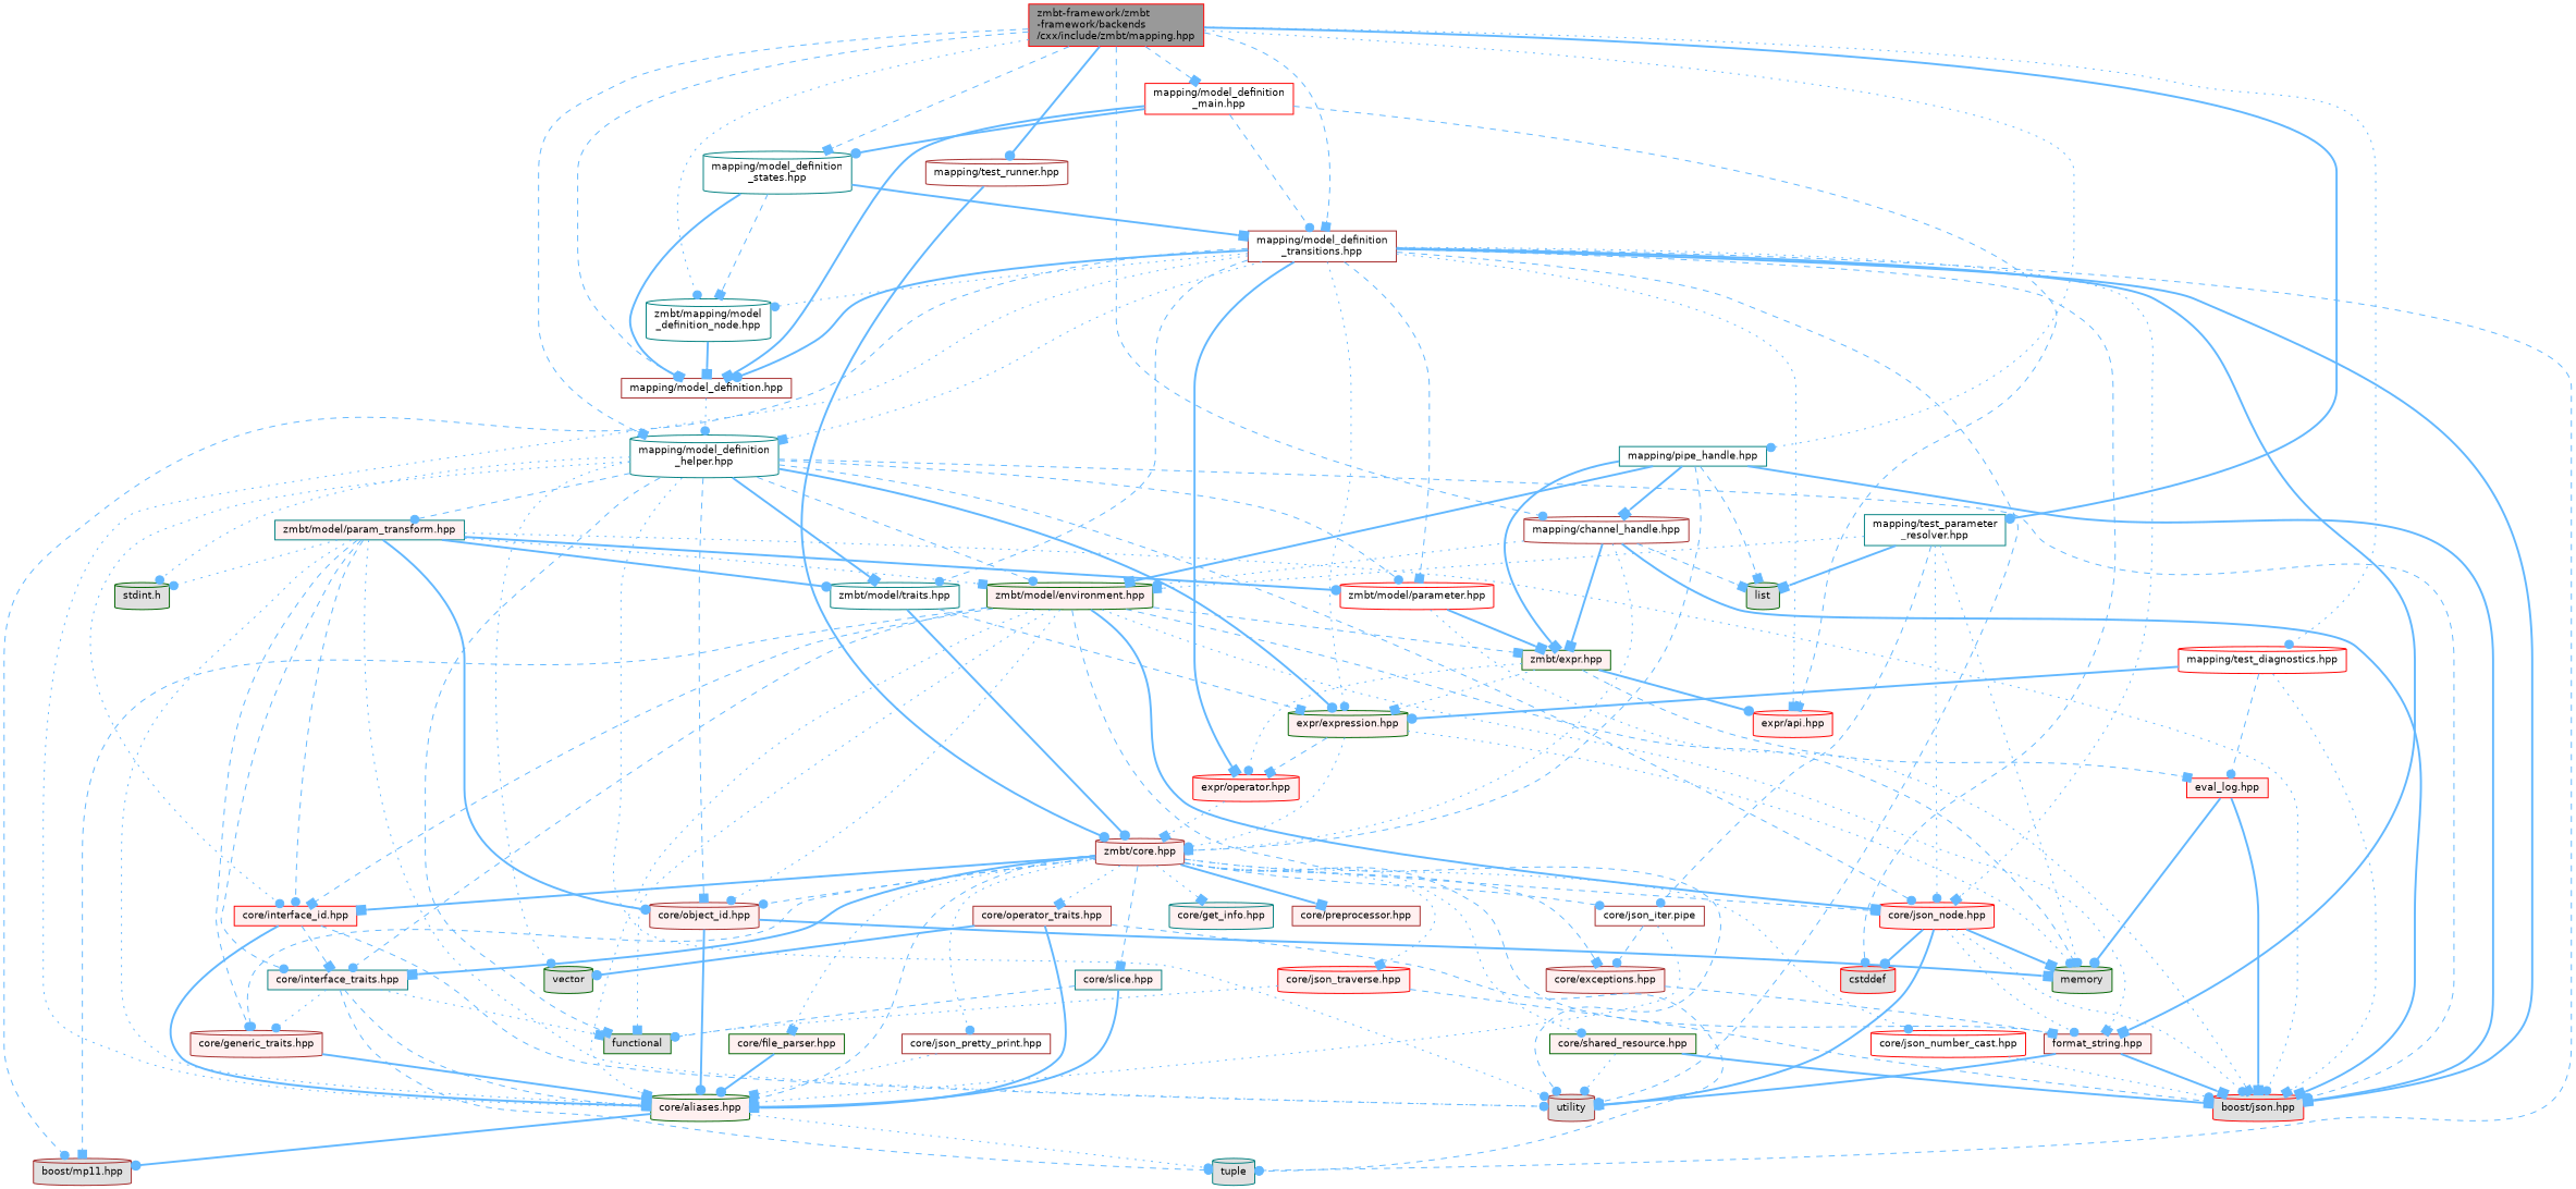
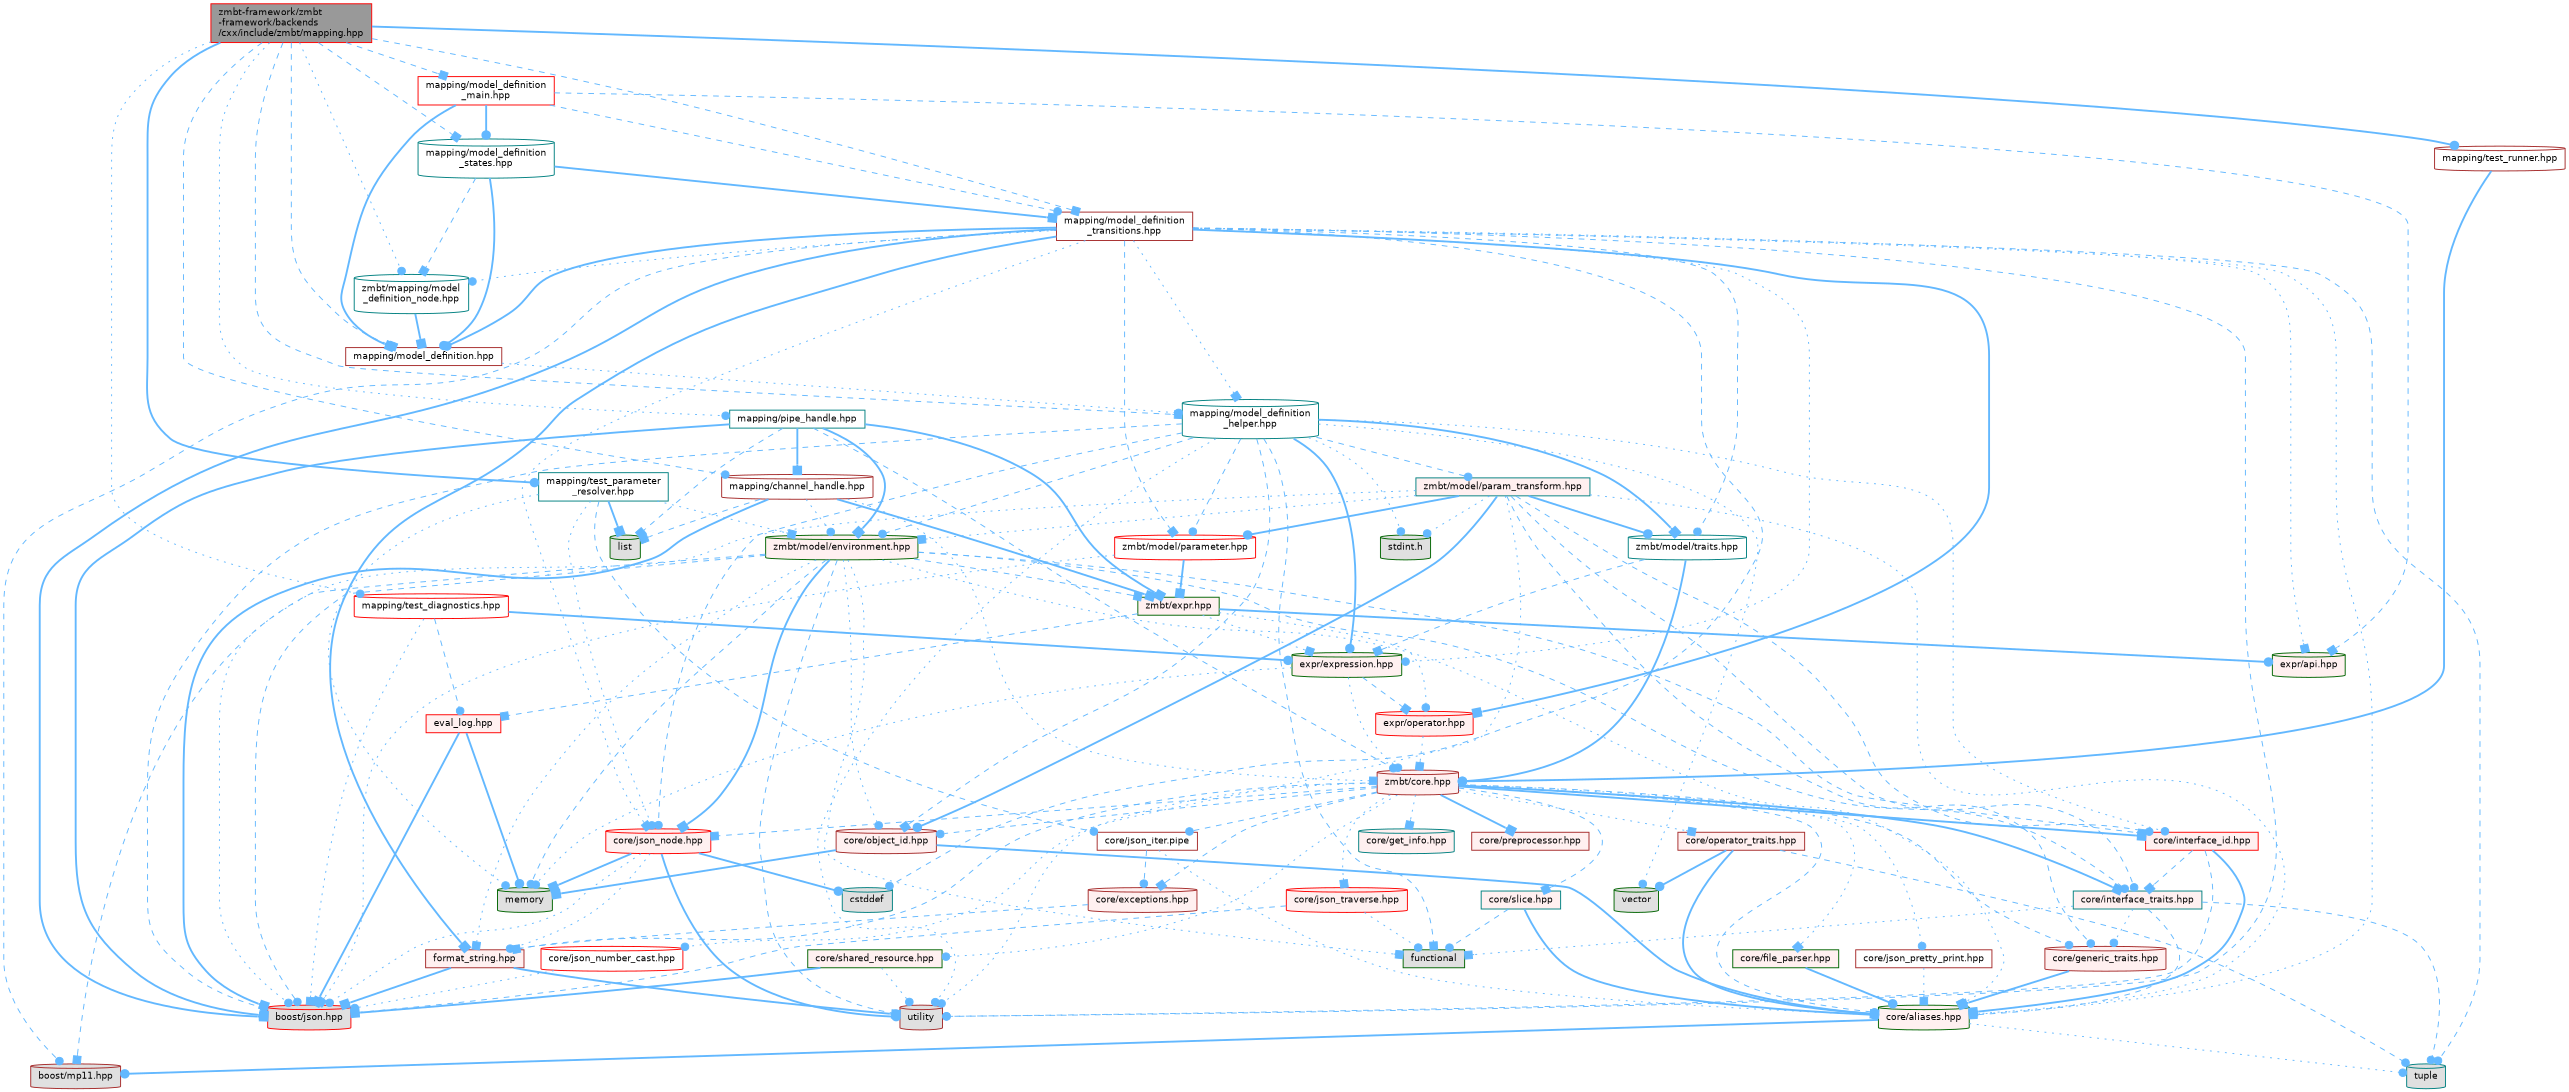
  digraph {
    node [color=brown fillcolor="#FFF0F0" fontname=Helvetica fontsize=10 shape=cylinder style=filled]
    edge [arrowhead=dot color=steelblue1 fontname=Helvetica fontsize=10 labelfontname=Helvetica labelfontsize=10 style=dashed]
    n1 [color=red fillcolor=grey60 fontcolor=black height=0.2 label="zmbt-framework/zmbt\l-framework/backends\l/cxx/include/zmbt/mapping.hpp" shape=box width=0.4]
    n2 [fillcolor=white height=0.2 label="mapping/channel_handle.hpp" width=0.4]
    n3 [color=teal fillcolor=white height=0.2 label="mapping/model_definition\l_helper.hpp" width=0.4]
    n4 [fillcolor=white height=0.2 label="mapping/model_definition.hpp" shape=box width=0.4]
    n5 [fillcolor=white height=0.2 label="mapping/model_definition\l_transitions.hpp" shape=box width=0.4]
    n6 [color=teal fillcolor=white height=0.2 label="zmbt/mapping/model\l_definition_node.hpp" width=0.4]
    n7 [color=teal fillcolor=white height=0.2 label="mapping/model_definition\l_states.hpp" width=0.4]
    n8 [color=red fillcolor=white height=0.2 label="mapping/model_definition\l_main.hpp" shape=box width=0.4]
    n9 [color=teal fillcolor=white height=0.2 label="mapping/pipe_handle.hpp" shape=box width=0.4]
    n10 [color=teal fillcolor=white height=0.2 label="mapping/test_parameter\l_resolver.hpp" shape=box width=0.4]
    n11 [fillcolor=white height=0.2 label="mapping/test_runner.hpp" width=0.4]
    n12 [color=red fillcolor=white height=0.2 label="mapping/test_diagnostics.hpp" width=0.4]
    n13 [color=darkgreen fillcolor="#E0E0E0" height=0.2 label=list width=0.4]
    n14 [color=red fillcolor="#E0E0E0" height=0.2 label="boost/json.hpp" width=0.4]
    n15 [height=0.2 label="zmbt/core.hpp" width=0.4]
    n16 [color=darkgreen height=0.2 label="zmbt/model/environment.hpp" width=0.4]
    n17 [color=darkgreen height=0.2 label="zmbt/expr.hpp" shape=box width=0.4]
    n18 [color=red height=0.2 label="core/json_node.hpp" width=0.4]
    n19 [color=red height=0.2 label="core/interface_id.hpp" shape=box width=0.4]
    n20 [height=0.2 label="core/object_id.hpp" width=0.4]
    n21 [fillcolor="#E0E0E0" height=0.2 label=utility width=0.4]
    n22 [color=darkgreen fillcolor="#E0E0E0" height=0.2 label=functional shape=box width=0.4]
    n23 [color=darkgreen fillcolor="#E0E0E0" height=0.2 label=vector width=0.4]
    n24 [color=darkgreen height=0.2 label="expr/expression.hpp" width=0.4]
    n25 [color=darkgreen fillcolor="#E0E0E0" height=0.2 label="stdint.h" width=0.4]
    n26 [color=red fillcolor=white height=0.2 label="zmbt/model/parameter.hpp" width=0.4]
    n27 [color=teal fillcolor=white height=0.2 label="zmbt/model/traits.hpp" width=0.4]
    n28 [color=teal height=0.2 label="zmbt/model/param_transform.hpp" shape=box width=0.4]
    n29 [color=darkgreen height=0.2 label="core/aliases.hpp" width=0.4]
    n30 [height=0.2 label="format_string.hpp" shape=box width=0.4]
    n31 [color=teal fillcolor="#E0E0E0" height=0.2 label=tuple width=0.4]
    n32 [fillcolor="#E0E0E0" height=0.2 label="boost/mp11.hpp" width=0.4]
-   n33 [color=red fillcolor="#E0E0E0" height=0.2 label=cstddef width=0.4]
+   n33 [color=teal fillcolor="#E0E0E0" height=0.2 label=cstddef width=0.4]
    n34 [color=red height=0.2 label="expr/operator.hpp" width=0.4]
-   n35 [color=red height=0.2 label="expr/api.hpp" width=0.4]
+   n35 [color=darkgreen height=0.2 label="expr/api.hpp" width=0.4]
    n36 [fillcolor=white height=0.2 label="core/json_iter.pipe" shape=box width=0.4]
    n37 [color=darkgreen fillcolor="#E0E0E0" height=0.2 label=memory width=0.4]
    n38 [color=red height=0.2 label="eval_log.hpp" shape=box width=0.4]
    n39 [height=0.2 label="core/exceptions.hpp" width=0.4]
    n40 [color=darkgreen height=0.2 label="core/file_parser.hpp" shape=box width=0.4]
    n41 [height=0.2 label="core/generic_traits.hpp" width=0.4]
    n42 [color=teal height=0.2 label="core/get_info.hpp" width=0.4]
    n43 [color=teal height=0.2 label="core/interface_traits.hpp" shape=box width=0.4]
    n44 [color=red fillcolor=white height=0.2 label="core/json_number_cast.hpp" width=0.4]
    n45 [color=red height=0.2 label="core/json_traverse.hpp" width=0.4]
    n46 [fillcolor=white height=0.2 label="core/json_pretty_print.hpp" shape=box width=0.4]
    n47 [color=teal height=0.2 label="core/slice.hpp" shape=box width=0.4]
    n48 [height=0.2 label="core/preprocessor.hpp" shape=box width=0.4]
    n49 [height=0.2 label="core/operator_traits.hpp" shape=box width=0.4]
    n50 [color=darkgreen height=0.2 label="core/shared_resource.hpp" shape=box width=0.4]
    n1 -> n2
    n1 -> n3 [arrowhead=box]
    n1 -> n4 [arrowhead=box]
    n1 -> n5 [arrowhead=box]
    n1 -> n6 [style=dotted]
    n1 -> n7 [arrowhead=box]
    n1 -> n8 [arrowhead=box]
    n1 -> n9 [style=dotted]
    n1 -> n10 [style=bold]
    n1 -> n11 [style=bold]
    n1 -> n12 [style=dotted]
    n2 -> n13 [arrowhead=box]
    n2 -> n14 [arrowhead=box style=bold]
    n2 -> n15 [arrowhead=box style=dotted]
    n2 -> n16 [style=dotted]
    n2 -> n17 [arrowhead=box style=bold]
    n3 -> n14
    n3 -> n16
    n3 -> n18
    n3 -> n19 [style=dotted]
    n3 -> n20 [arrowhead=box]
    n3 -> n21 [style=dotted]
    n3 -> n22 [arrowhead=box]
    n3 -> n23 [style=dotted]
    n3 -> n24 [style=bold]
    n3 -> n25 [style=dotted]
    n3 -> n26
    n3 -> n27 [arrowhead=box style=bold]
    n3 -> n28
    n4 -> n3 [style=dotted]
    n5 -> n3 [arrowhead=box style=dotted]
    n5 -> n4 [style=bold]
    n5 -> n6 [style=dotted]
    n5 -> n14 [arrowhead=box style=bold]
    n5 -> n18 [arrowhead=box style=dotted]
    n5 -> n21
    n5 -> n24 [style=dotted]
    n5 -> n26 [arrowhead=box]
    n5 -> n27
    n5 -> n29 [arrowhead=box style=dotted]
    n5 -> n30 [arrowhead=box style=bold]
    n5 -> n31
    n5 -> n32
    n5 -> n33
    n5 -> n34 [arrowhead=box style=bold]
    n5 -> n35 [arrowhead=box style=dotted]
    n6 -> n4 [arrowhead=box style=bold]
    n7 -> n4 [style=bold]
    n7 -> n5 [arrowhead=box style=bold]
    n7 -> n6 [arrowhead=box]
    n8 -> n4 [arrowhead=box style=bold]
    n8 -> n5
    n8 -> n7 [style=bold]
    n8 -> n35 [arrowhead=box]
    n9 -> n2 [arrowhead=box style=bold]
    n9 -> n13 [arrowhead=box]
    n9 -> n14 [arrowhead=box style=bold]
    n9 -> n15
    n9 -> n16 [arrowhead=box style=bold]
    n9 -> n17 [arrowhead=box style=bold]
    n10 -> n13 [arrowhead=box style=bold]
    n10 -> n16 [arrowhead=box style=dotted]
    n10 -> n18 [style=dotted]
    n10 -> n36
    n10 -> n37 [style=dotted]
    n11 -> n15 [style=bold]
    n12 -> n14 [arrowhead=box style=dotted]
    n12 -> n24 [style=bold]
    n12 -> n38
    n15 -> n18 [arrowhead=box]
    n15 -> n19 [arrowhead=box style=bold]
    n15 -> n20
    n15 -> n29
    n15 -> n30 [arrowhead=box]
    n15 -> n36
    n15 -> n39 [arrowhead=box]
    n15 -> n40 [arrowhead=box style=dotted]
    n15 -> n41
    n15 -> n42 [arrowhead=box style=dotted]
    n15 -> n43 [arrowhead=box style=bold]
    n15 -> n44 [style=dotted]
    n15 -> n45 [arrowhead=box style=dotted]
    n15 -> n46 [style=dotted]
    n15 -> n47 [arrowhead=box]
    n15 -> n48 [arrowhead=box style=bold]
    n15 -> n49 [arrowhead=box style=dotted]
    n15 -> n50 [style=dotted]
+   n16 -> n14
    n16 -> n17 [arrowhead=box]
    n16 -> n18 [arrowhead=box style=bold]
    n16 -> n19 [arrowhead=box]
    n16 -> n20 [style=dotted]
    n16 -> n21
    n16 -> n22 [arrowhead=box style=dotted]
    n16 -> n29 [arrowhead=box style=dotted]
    n16 -> n30 [arrowhead=box style=dotted]
    n16 -> n32 [arrowhead=box]
    n16 -> n37
    n16 -> n43
    n17 -> n24 [arrowhead=box style=dotted]
    n17 -> n34 [style=dotted]
    n17 -> n35 [style=bold]
    n17 -> n38 [arrowhead=box]
    n18 -> n14 [style=dotted]
    n18 -> n21 [style=bold]
    n18 -> n30 [style=dotted]
    n18 -> n33 [style=bold]
    n18 -> n37 [arrowhead=box style=bold]
    n19 -> n21
    n19 -> n29 [arrowhead=box style=bold]
    n19 -> n43 [arrowhead=box]
    n20 -> n29 [style=bold]
    n20 -> n37 [arrowhead=box style=bold]
    n24 -> n15 [style=dotted]
    n24 -> n34 [arrowhead=box]
    n24 -> n37 [style=dotted]
    n26 -> n14 [arrowhead=box style=dotted]
    n26 -> n17 [arrowhead=box style=bold]
    n27 -> n15 [style=bold]
    n27 -> n24 [arrowhead=box]
    n28 -> n14 [style=dotted]
    n28 -> n16 [arrowhead=box style=dotted]
    n28 -> n19
    n28 -> n20 [style=bold]
    n28 -> n21 [style=dotted]
    n28 -> n25 [style=dotted]
    n28 -> n26 [style=bold]
    n28 -> n27 [style=bold]
    n28 -> n29 [style=dotted]
    n28 -> n41
    n28 -> n43
    n29 -> n31 [style=dotted]
    n29 -> n32 [style=bold]
    n30 -> n14 [arrowhead=box style=bold]
    n30 -> n21 [arrowhead=box style=bold]
    n34 -> n15 [arrowhead=box style=dotted]
    n36 -> n29 [style=dotted]
    n36 -> n39
    n38 -> n14 [arrowhead=box style=bold]
    n38 -> n37 [style=bold]
    n39 -> n30
    n40 -> n29 [style=bold]
    n41 -> n29 [arrowhead=box style=bold]
    n43 -> n22 [arrowhead=box style=dotted]
    n43 -> n29 [arrowhead=box]
    n43 -> n31
    n43 -> n41 [style=dotted]
    n44 -> n14 [style=dotted]
    n45 -> n14 [arrowhead=box]
    n45 -> n22 [style=dotted]
    n46 -> n29 [arrowhead=box style=dotted]
    n47 -> n22
    n47 -> n29 [style=bold]
    n49 -> n23 [style=bold]
    n49 -> n29 [arrowhead=box style=bold]
    n49 -> n31
    n50 -> n14 [arrowhead=box style=bold]
    n50 -> n21 [style=dotted]
  }
